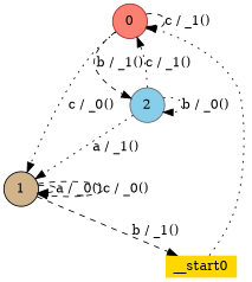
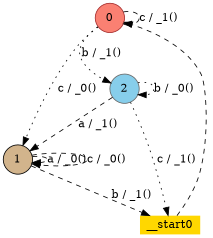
  digraph {
    node [color=black shape=circle style=filled]
    edge [style=dashed]
    n1 [color=brown fillcolor=salmon label=0]
    n2 [fillcolor=tan label=1]
    n3 [color=gray40 fillcolor=skyblue label=2]
    __start0 [fillcolor=gold height=0 shape=none width=0]
    n1 -> n1 [label="c / _1()"]
    n1 -> n2 [label="c / _0()" style=dotted]
-   n1 -> n3 [label="b / _1()"]
+   n1 -> n3 [label="b / _1()" style=dotted]
    n2 -> n2 [label="a / _0()"]
    n2 -> n2 [label="c / _0()"]
    n2 -> __start0 [label="b / _1()"]
-   n3 -> n1 [label="c / _1()" style=dotted]
-   n3 -> n2 [label="a / _1()" style=dotted]
+   n3 -> __start0 [label="c / _1()" style=dotted]
+   n3 -> n2 [label="a / _1()"]
    n3 -> n3 [label="b / _0()" style=dotted]
-   __start0 -> n1 [style=dotted]
+   __start0 -> n1
  }
